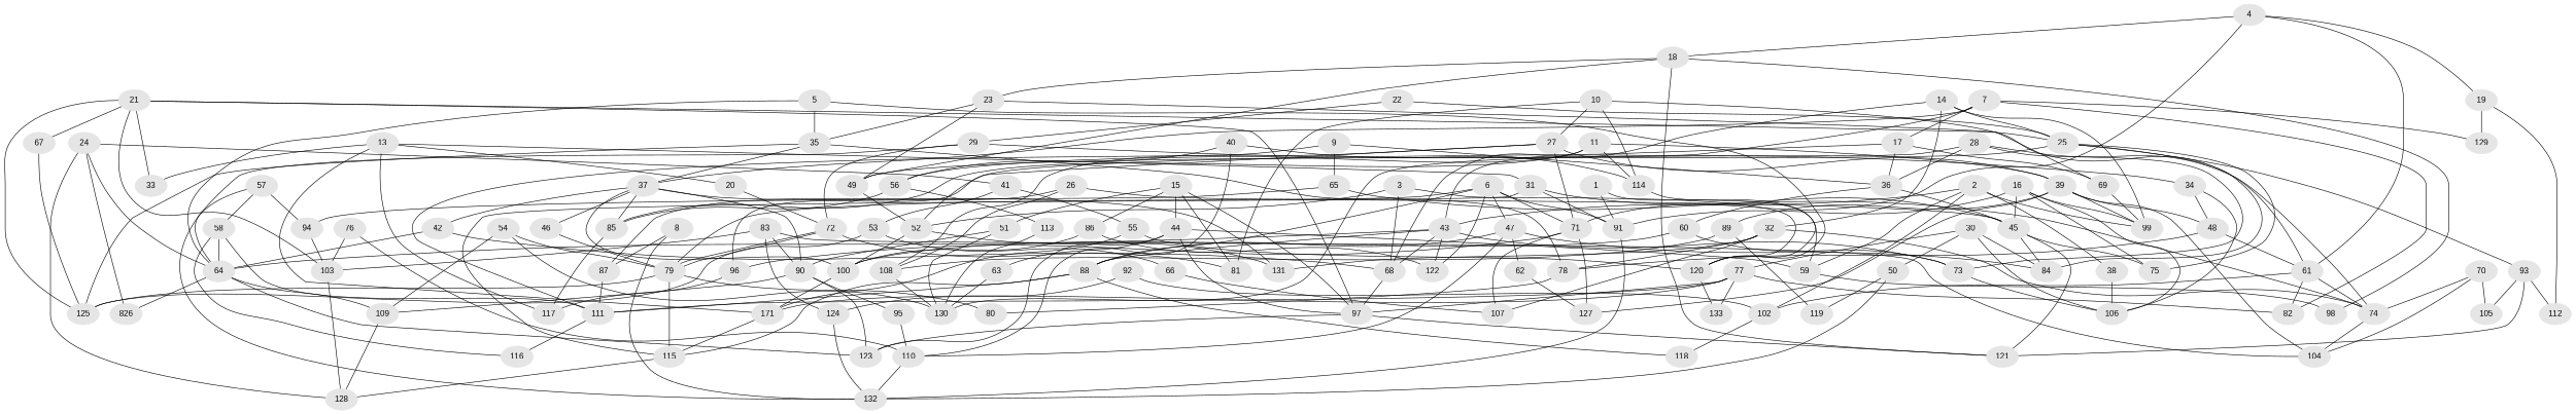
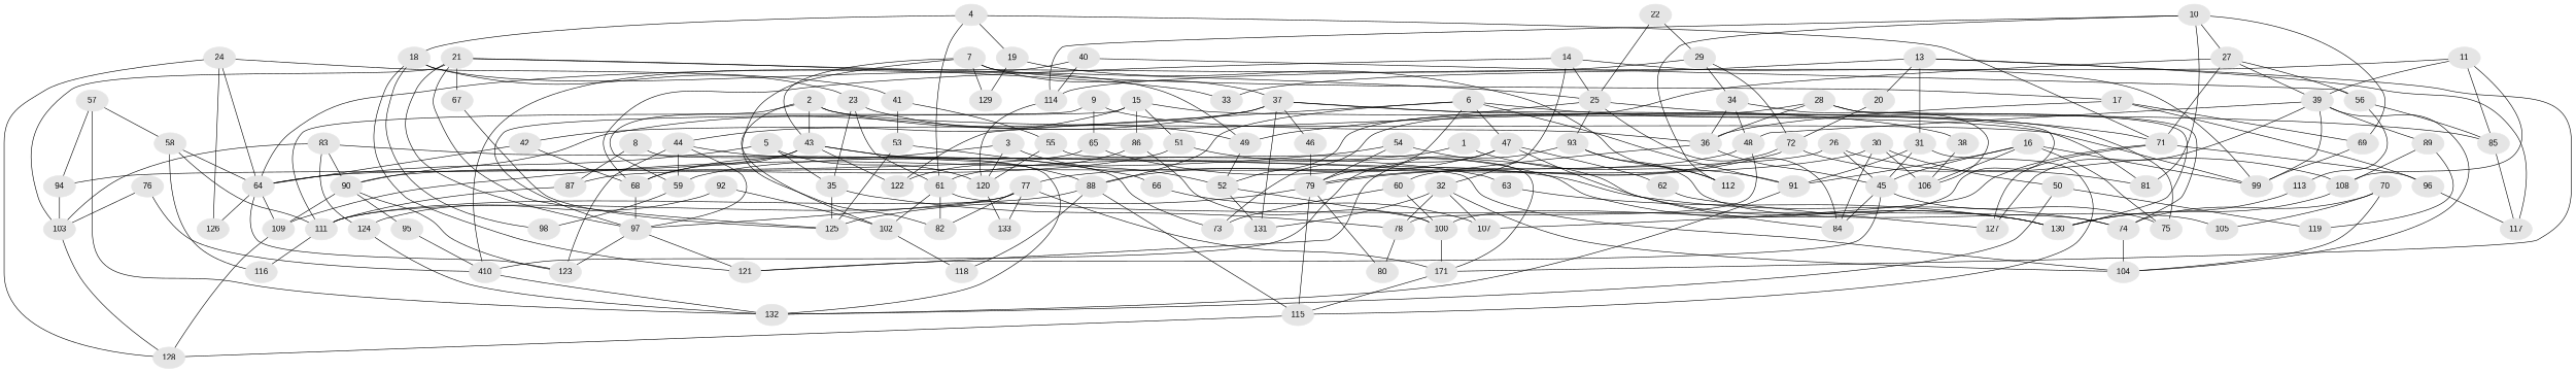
  graph {
    fontname="Liberation Sans"
    node [color=gray90 fontname="Liberation Sans" style=filled]
    edge [fontname="Liberation Sans"]
    1
    59
    91
    98
    77
    82
    111
    n8 [label=171]
    97
    133
    132
    2
    38
    43
    99
    102
    106
    68
    64
    88
    122
    73
    50
    119
    118
    3
    52
    120
    131
    100
    4
    18
    19
    61
    71
    23
    49
    121
    129
    112
    74
    96
    107
    127
    5
    35
    37
    125
    78
-   126 [label=826]
+   126
    123
    109
    6
    47
    79
    84
-   110
+   110 [label=410]
    62
    115
    80
    7
    17
    69
    36
    85
    42
    46
    90
    8
    87
    9
    65
    45
    60
    94
    116
    10
    27
    81
    114
    39
    56
    11
    108
    104
    48
    89
    117
    130
    103
    13
    20
    31
    33
    72
    14
    25
    32
    75
    93
    15
    44
    51
    86
    63
    16
    21
    67
    128
    22
    29
    34
    24
    41
    53
    55
    105
    26
    113
    28
    30
    95
    40
    66
    54
    57
    58
    70
    76
    83
    124
    92
    1 -- 59
    1 -- 91
    59 -- 98
    91 -- 132
    77 -- 82
    77 -- 111
    77 -- n8
    77 -- 97
    77 -- 133
    111 -- 116
    n8 -- 115
    97 -- 121
    97 -- 123
    2 -- 59
    2 -- 38
    2 -- 43
    2 -- 99
    2 -- 102
    38 -- 106
    43 -- 68
    43 -- 64
    43 -- 88
    43 -- 122
    43 -- 73
    102 -- 118
    68 -- 97
    64 -- 126
    64 -- 123
    64 -- 109
    88 -- 111
    88 -- 118
    88 -- 115
-   73 -- 106
    50 -- 132
    50 -- 119
    3 -- 68
    3 -- 52
    3 -- 120
    52 -- 131
    52 -- 100
    120 -- 133
    100 -- n8
    4 -- 18
    4 -- 19
    4 -- 61
    4 -- 71
    18 -- 98
    18 -- 23
    18 -- 49
    18 -- 121
    19 -- 129
    19 -- 112
    61 -- 82
    61 -- 102
    61 -- 74
    71 -- 96
    71 -- 107
    71 -- 127
    23 -- 61
    23 -- 49
    23 -- 35
    49 -- 52
    74 -- 104
    96 -- 117
    5 -- 64
    5 -- 120
    5 -- 35
-   35 -- 37
    35 -- 125
    35 -- 78
    37 -- 131
    37 -- 100
    37 -- 85
    37 -- 42
    37 -- 46
    37 -- 90
    78 -- 80
    109 -- 128
    6 -- 91
    6 -- 88
    6 -- 122
    6 -- 71
    6 -- 47
    6 -- 79
    47 -- 88
    47 -- 84
    47 -- 110
    47 -- 62
    79 -- 125
    79 -- 115
    79 -- 80
    110 -- 132
    62 -- 127
    115 -- 128
    7 -- 82
    7 -- 43
    7 -- 129
    7 -- 37
    7 -- 17
    17 -- 96
    17 -- 69
    17 -- 36
    69 -- 99
    36 -- 45
    36 -- 60
    85 -- 117
    42 -- 68
    42 -- 64
    46 -- 79
    90 -- 123
    90 -- 109
    90 -- 95
    8 -- 132
    8 -- 87
    87 -- 111
    9 -- 111
    9 -- 36
    9 -- 65
    65 -- 74
    65 -- 94
    45 -- 121
    45 -- 84
    45 -- 75
    60 -- 73
    60 -- 100
    94 -- 103
+   10 -- 112
    10 -- 69
    10 -- 27
    10 -- 81
    10 -- 114
    27 -- 52
    27 -- 71
    27 -- 39
    27 -- 56
    114 -- 120
    39 -- 99
    39 -- 127
    39 -- 104
    39 -- 48
    39 -- 89
    56 -- 85
    56 -- 113
    11 -- 85
    11 -- 114
    11 -- 39
    11 -- 108
    108 -- 130
    48 -- 61
    48 -- 78
    89 -- 119
    89 -- 108
    103 -- 128
    13 -- n8
    13 -- 117
    13 -- 20
    13 -- 31
    13 -- 33
    20 -- 72
    31 -- 91
    31 -- 115
    31 -- 45
    72 -- 79
    72 -- 79
    72 -- 81
    14 -- 99
    14 -- 68
    14 -- 25
    14 -- 32
    25 -- 49
    25 -- 84
    25 -- 75
    25 -- 93
    32 -- 131
    32 -- 107
    32 -- 78
-   32 -- 74
+   32 -- 104
    93 -- 121
    93 -- 112
    93 -- 105
    15 -- 97
    15 -- 81
    15 -- 44
    15 -- 51
    15 -- 86
    44 -- 59
    44 -- 97
    44 -- 123
    44 -- 63
    51 -- 90
    51 -- 130
    86 -- 122
    86 -- 100
    63 -- 130
    16 -- 91
    16 -- 99
    16 -- 106
    16 -- 45
    16 -- 75
    21 -- 97
    21 -- 125
    21 -- 103
    21 -- 33
    21 -- 25
    21 -- 67
    67 -- 125
    22 -- 25
    22 -- 29
    29 -- 64
    29 -- 72
    29 -- 34
    34 -- 106
+   34 -- 36
    34 -- 48
    24 -- 64
    24 -- 126
    24 -- 128
    24 -- 41
    41 -- 53
    41 -- 55
    53 -- 125
    53 -- 66
    55 -- n8
    55 -- 120
    26 -- 87
    26 -- 45
    26 -- 108
    113 -- 130
    28 -- 73
    28 -- 74
    28 -- 36
    28 -- 130
    30 -- 77
    30 -- 106
    30 -- 50
    30 -- 84
    95 -- 110
    40 -- 110
    40 -- 114
    40 -- 56
    66 -- 107
    54 -- 109
    54 -- 79
    54 -- 130
    57 -- 132
    57 -- 94
    57 -- 58
    58 -- 111
    58 -- 64
    58 -- 116
    70 -- 74
    70 -- 104
    70 -- 105
    76 -- 110
    76 -- 103
    83 -- 90
    83 -- 104
    83 -- 103
    83 -- 124
    124 -- 132
    92 -- 102
    92 -- 124
  }
